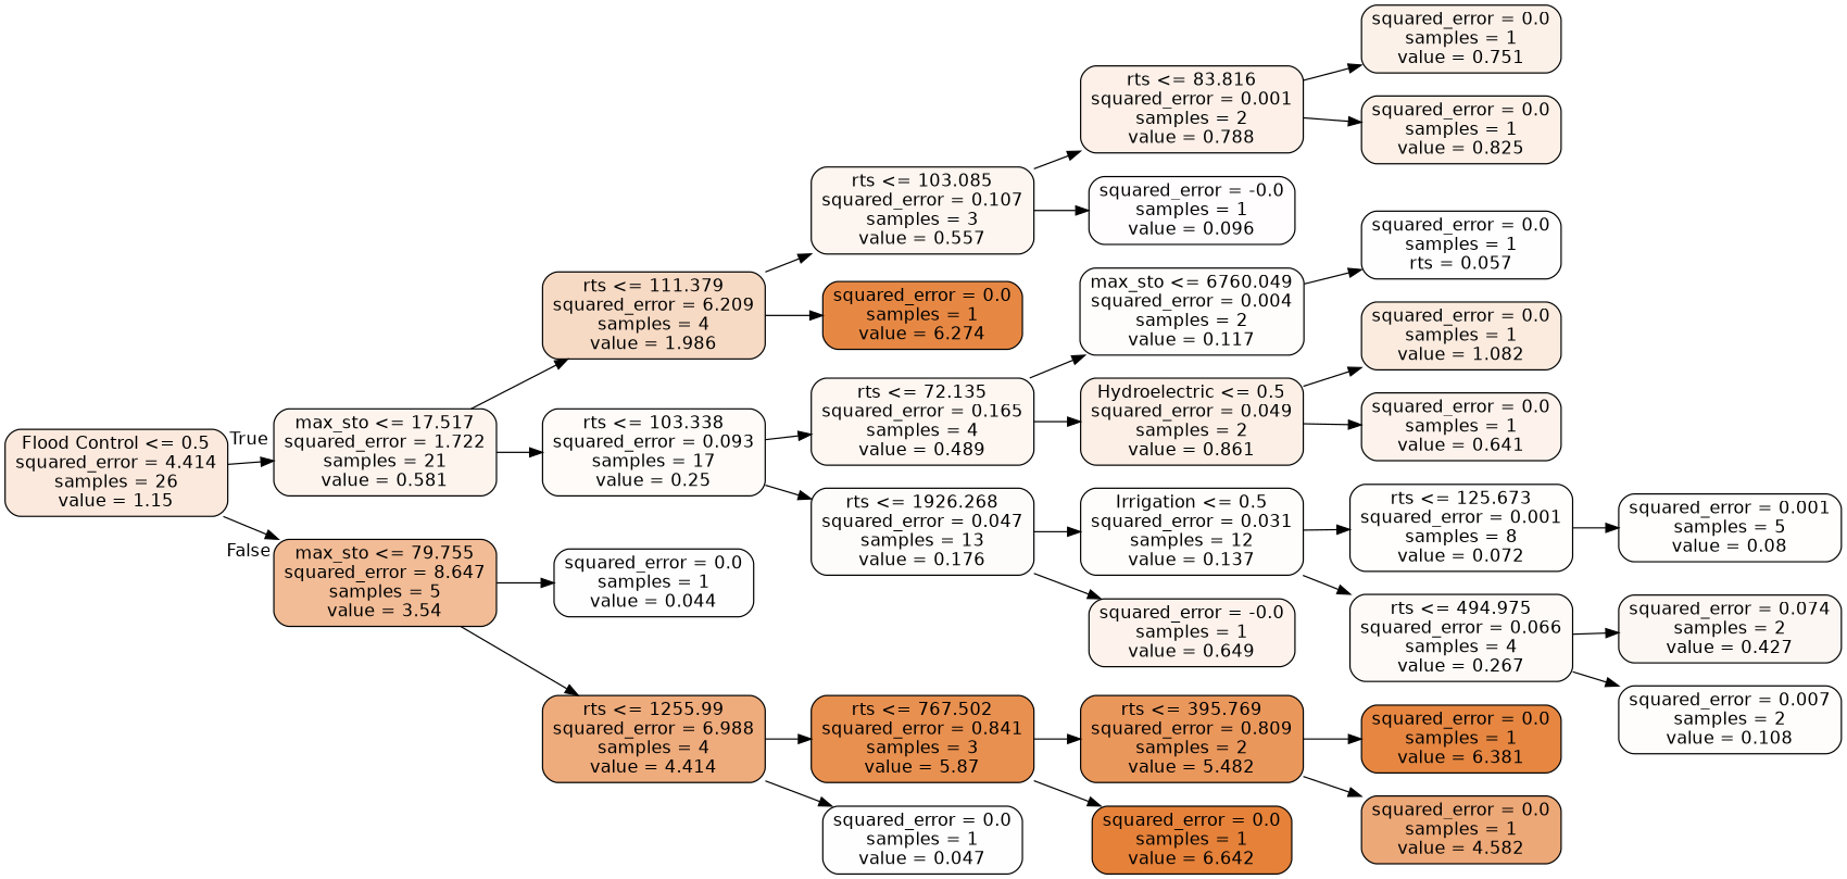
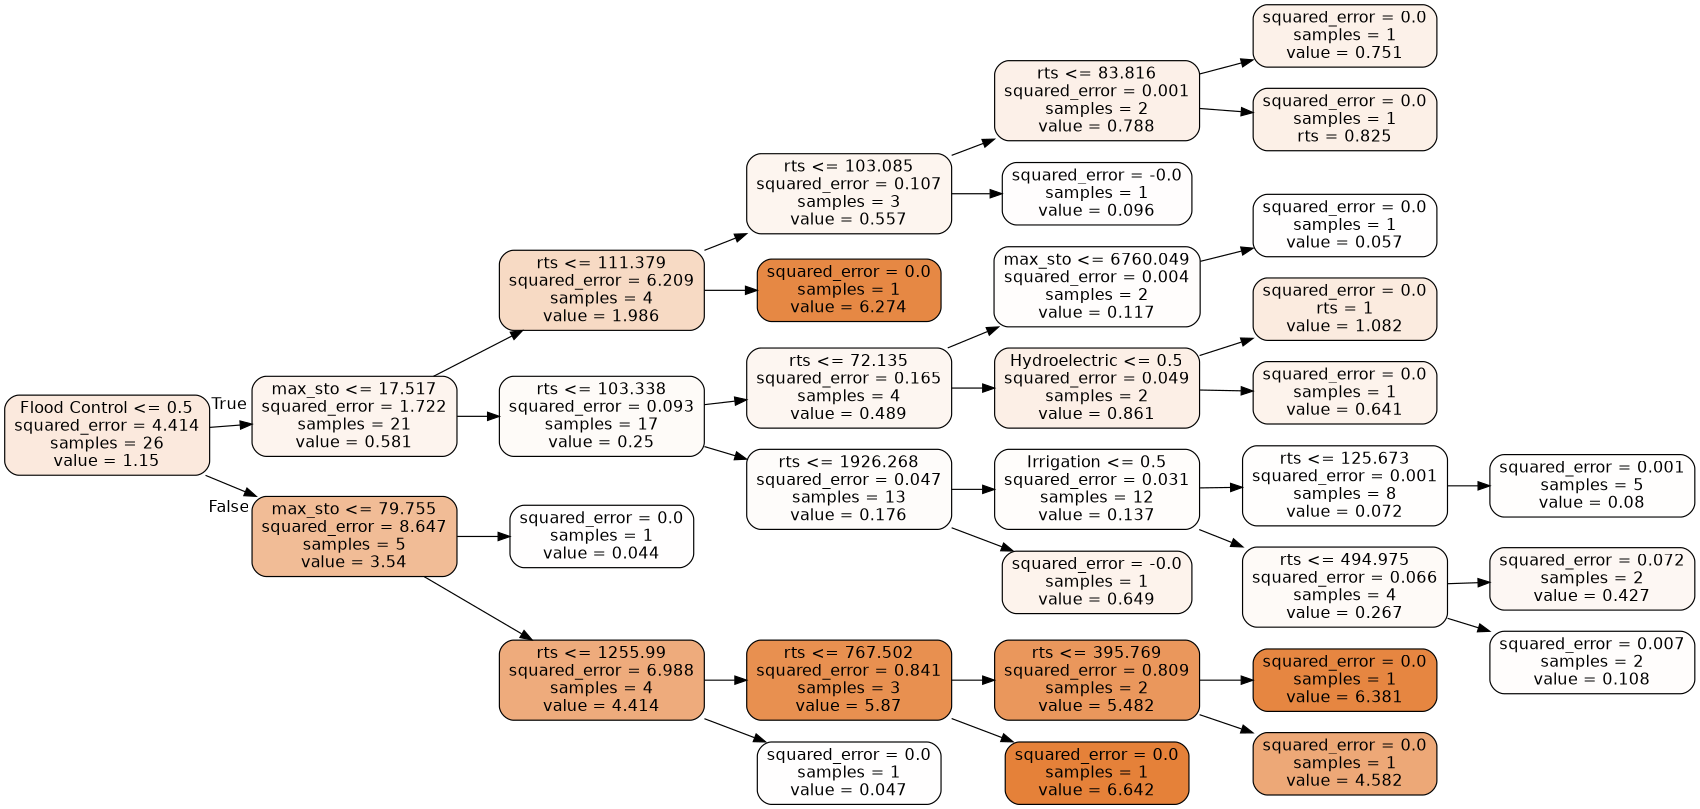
  digraph {
    rankdir=LR
    node [color=black fillcolor="#fffefe" fontname=helvetica shape=box style="filled, rounded"]
    edge [fontname=helvetica]
    n1 [fillcolor="#fbe9dd" label="Flood Control <= 0.5\nsquared_error = 4.414\nsamples = 26\nvalue = 1.15"]
    n2 [fillcolor="#fdf4ee" label="max_sto <= 17.517\nsquared_error = 1.722\nsamples = 21\nvalue = 0.581"]
    n3 [fillcolor="#f1bc96" label="max_sto <= 79.755\nsquared_error = 8.647\nsamples = 5\nvalue = 3.54"]
    n4 [fillcolor="#f7dac4" label="rts <= 111.379\nsquared_error = 6.209\nsamples = 4\nvalue = 1.986"]
    n5 [fillcolor="#fefbf8" label="rts <= 103.338\nsquared_error = 0.093\nsamples = 17\nvalue = 0.25"]
    n6 [label="squared_error = 0.0\nsamples = 1\nvalue = 0.044"]
    n7 [fillcolor="#eeab7c" label="rts <= 1255.99\nsquared_error = 6.988\nsamples = 4\nvalue = 4.414"]
    n8 [fillcolor="#fdf5ef" label="rts <= 103.085\nsquared_error = 0.107\nsamples = 3\nvalue = 0.557"]
    n9 [fillcolor="#e68844" label="squared_error = 0.0\nsamples = 1\nvalue = 6.274"]
    n10 [fillcolor="#fdf6f1" label="rts <= 72.135\nsquared_error = 0.165\nsamples = 4\nvalue = 0.489"]
    n11 [fillcolor="#fefcfa" label="rts <= 1926.268\nsquared_error = 0.047\nsamples = 13\nvalue = 0.176"]
    n12 [fillcolor="#fcf0e8" label="rts <= 83.816\nsquared_error = 0.001\nsamples = 2\nvalue = 0.788"]
    n13 [fillcolor="#fffdfd" label="squared_error = -0.0\nsamples = 1\nvalue = 0.096"]
    n14 [fillcolor="#fcf1e9" label="squared_error = 0.0\nsamples = 1\nvalue = 0.751"]
-   n15 [fillcolor="#fcf0e7" label="squared_error = 0.0\nsamples = 1\nvalue = 0.825"]
+   n15 [fillcolor="#fcf0e7" label="squared_error = 0.0\nsamples = 1\nrts = 0.825"]
    n16 [fillcolor="#fffdfc" label="max_sto <= 6760.049\nsquared_error = 0.004\nsamples = 2\nvalue = 0.117"]
    n17 [fillcolor="#fcefe6" label="Hydroelectric <= 0.5\nsquared_error = 0.049\nsamples = 2\nvalue = 0.861"]
    n18 [fillcolor="#fffdfb" label="Irrigation <= 0.5\nsquared_error = 0.031\nsamples = 12\nvalue = 0.137"]
    n19 [fillcolor="#fdf3ec" label="squared_error = -0.0\nsamples = 1\nvalue = 0.649"]
-   n20 [label="squared_error = 0.0\nsamples = 1\nrts = 0.057"]
-   n21 [fillcolor="#fbebdf" label="squared_error = 0.0\nsamples = 1\nvalue = 1.082"]
+   n20 [label="squared_error = 0.0\nsamples = 1\nvalue = 0.057"]
+   n21 [fillcolor="#fbebdf" label="squared_error = 0.0\nrts = 1\nvalue = 1.082"]
    n22 [fillcolor="#fdf3ec" label="squared_error = 0.0\nsamples = 1\nvalue = 0.641"]
    n23 [fillcolor="#fffefd" label="rts <= 125.673\nsquared_error = 0.001\nsamples = 8\nvalue = 0.072"]
    n24 [fillcolor="#fefaf7" label="rts <= 494.975\nsquared_error = 0.066\nsamples = 4\nvalue = 0.267"]
    n25 [fillcolor="#fffefd" label="squared_error = 0.001\nsamples = 5\nvalue = 0.08"]
-   n26 [fillcolor="#fdf7f3" label="squared_error = 0.074\nsamples = 2\nvalue = 0.427"]
+   n26 [fillcolor="#fdf7f3" label="squared_error = 0.072\nsamples = 2\nvalue = 0.427"]
    n27 [fillcolor="#fffdfc" label="squared_error = 0.007\nsamples = 2\nvalue = 0.108"]
    n28 [fillcolor="#e89050" label="rts <= 767.502\nsquared_error = 0.841\nsamples = 3\nvalue = 5.87"]
    n29 [label="squared_error = 0.0\nsamples = 1\nvalue = 0.047"]
    n30 [fillcolor="#ea975c" label="rts <= 395.769\nsquared_error = 0.809\nsamples = 2\nvalue = 5.482"]
    n31 [fillcolor="#e58139" label="squared_error = 0.0\nsamples = 1\nvalue = 6.642"]
    n32 [fillcolor="#e68641" label="squared_error = 0.0\nsamples = 1\nvalue = 6.381"]
    n33 [fillcolor="#eda877" label="squared_error = 0.0\nsamples = 1\nvalue = 4.582"]
    n1 -> n2 [headlabel=True labelangle=-45 labeldistance=2.5]
    n1 -> n3 [headlabel=False labelangle=45 labeldistance=2.5]
    n2 -> n4
    n2 -> n5
    n3 -> n6
    n3 -> n7
    n4 -> n8
    n4 -> n9
    n5 -> n10
    n5 -> n11
    n7 -> n28
    n7 -> n29
    n8 -> n12
    n8 -> n13
    n10 -> n16
    n10 -> n17
    n11 -> n18
    n11 -> n19
    n12 -> n14
    n12 -> n15
    n16 -> n20
    n17 -> n21
    n17 -> n22
    n18 -> n23
    n18 -> n24
    n23 -> n25
    n24 -> n26
    n24 -> n27
    n28 -> n30
    n28 -> n31
    n30 -> n32
    n30 -> n33
  }
